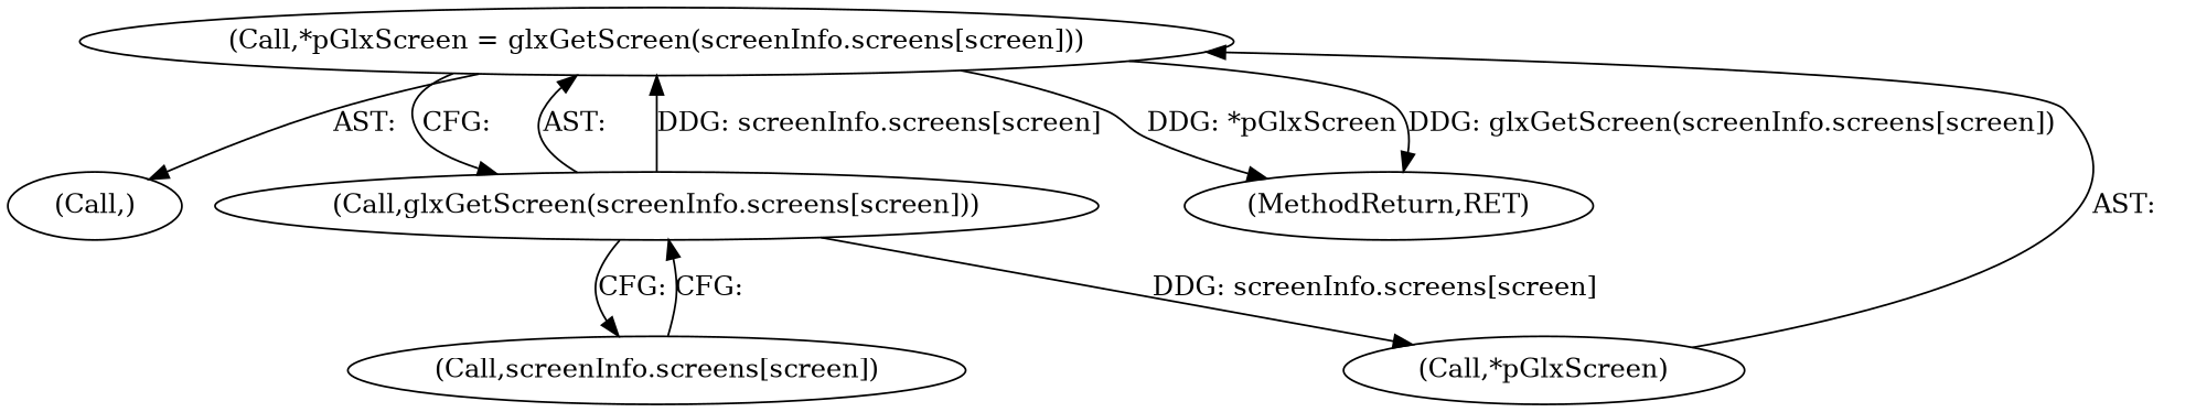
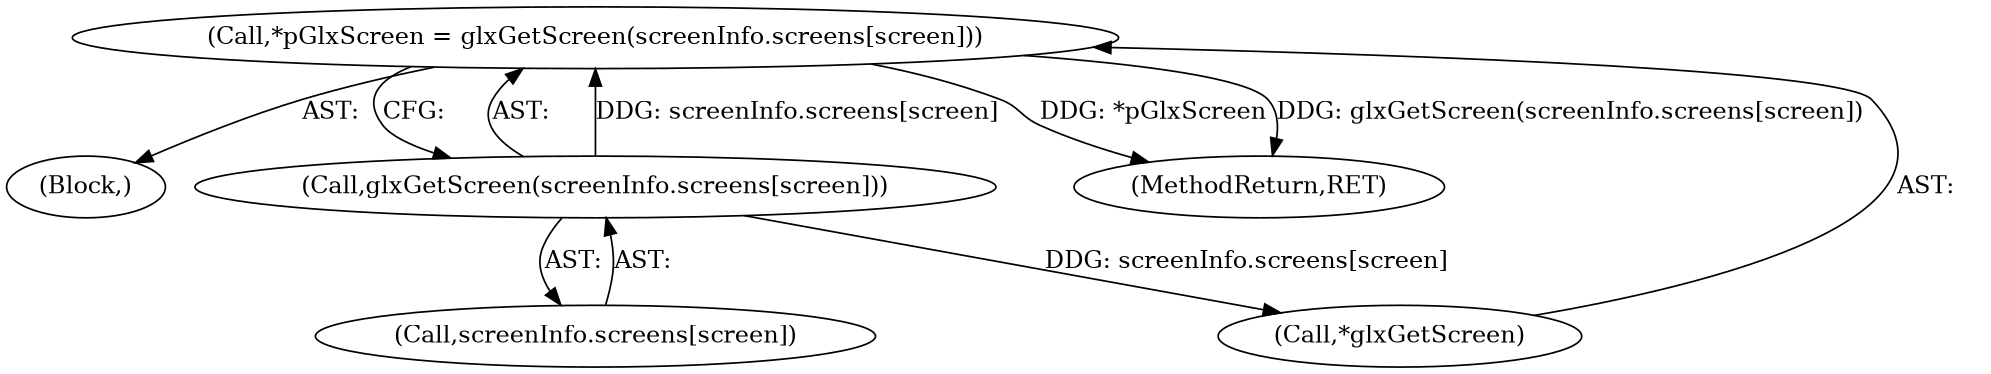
  digraph {
    n1 [label="(Call,*pGlxScreen = glxGetScreen(screenInfo.screens[screen]))"]
    n2 [label="(Call,glxGetScreen(screenInfo.screens[screen]))"]
-   n3 [label="(Call,)"]
+   n3 [label="(Block,)"]
    n4 [label="(MethodReturn,RET)"]
    n5 [label="(Call,screenInfo.screens[screen])"]
-   n6 [label="(Call,*pGlxScreen)"]
+   n6 [label="(Call,*glxGetScreen)"]
    n1 -> n2 [label="CFG: "]
    n1 -> n3 [label="AST: "]
    n1 -> n4 [label="DDG: *pGlxScreen"]
    n1 -> n4 [label="DDG: glxGetScreen(screenInfo.screens[screen])"]
    n2 -> n1 [label="AST: "]
    n2 -> n1 [label="DDG: screenInfo.screens[screen]"]
-   n2 -> n5 [label="CFG: "]
+   n2 -> n5 [label="AST: "]
    n2 -> n6 [label="DDG: screenInfo.screens[screen]"]
-   n5 -> n2 [label="CFG: "]
+   n5 -> n2 [label="AST: "]
    n6 -> n1 [label="AST: "]
  }
